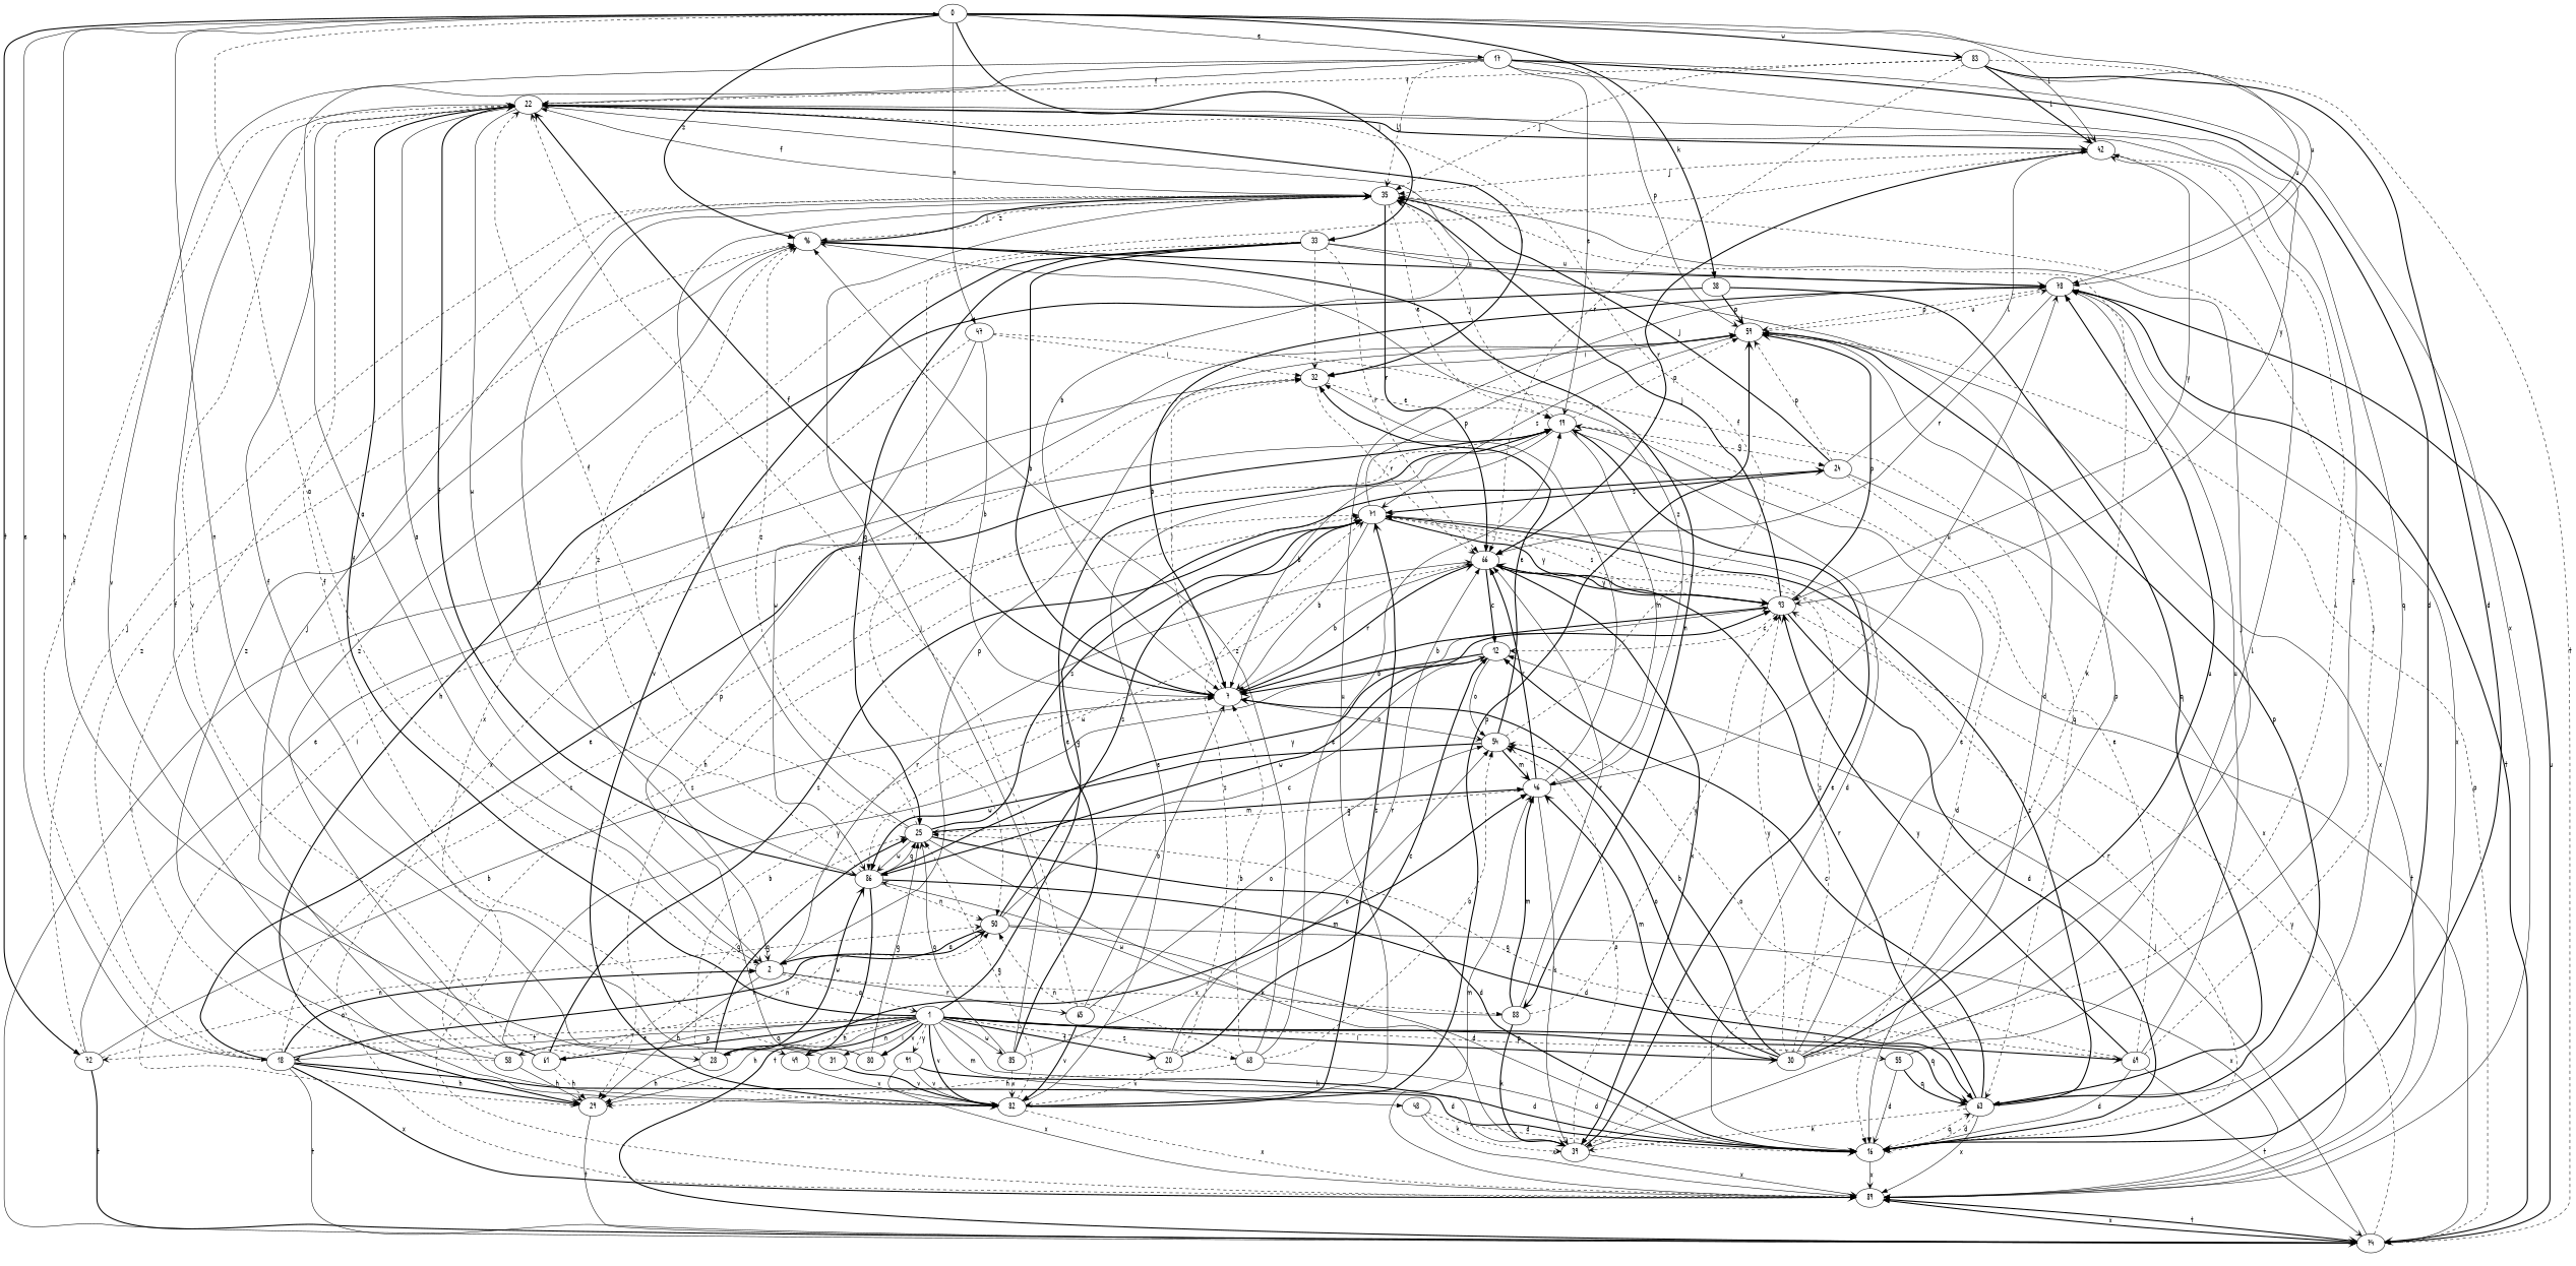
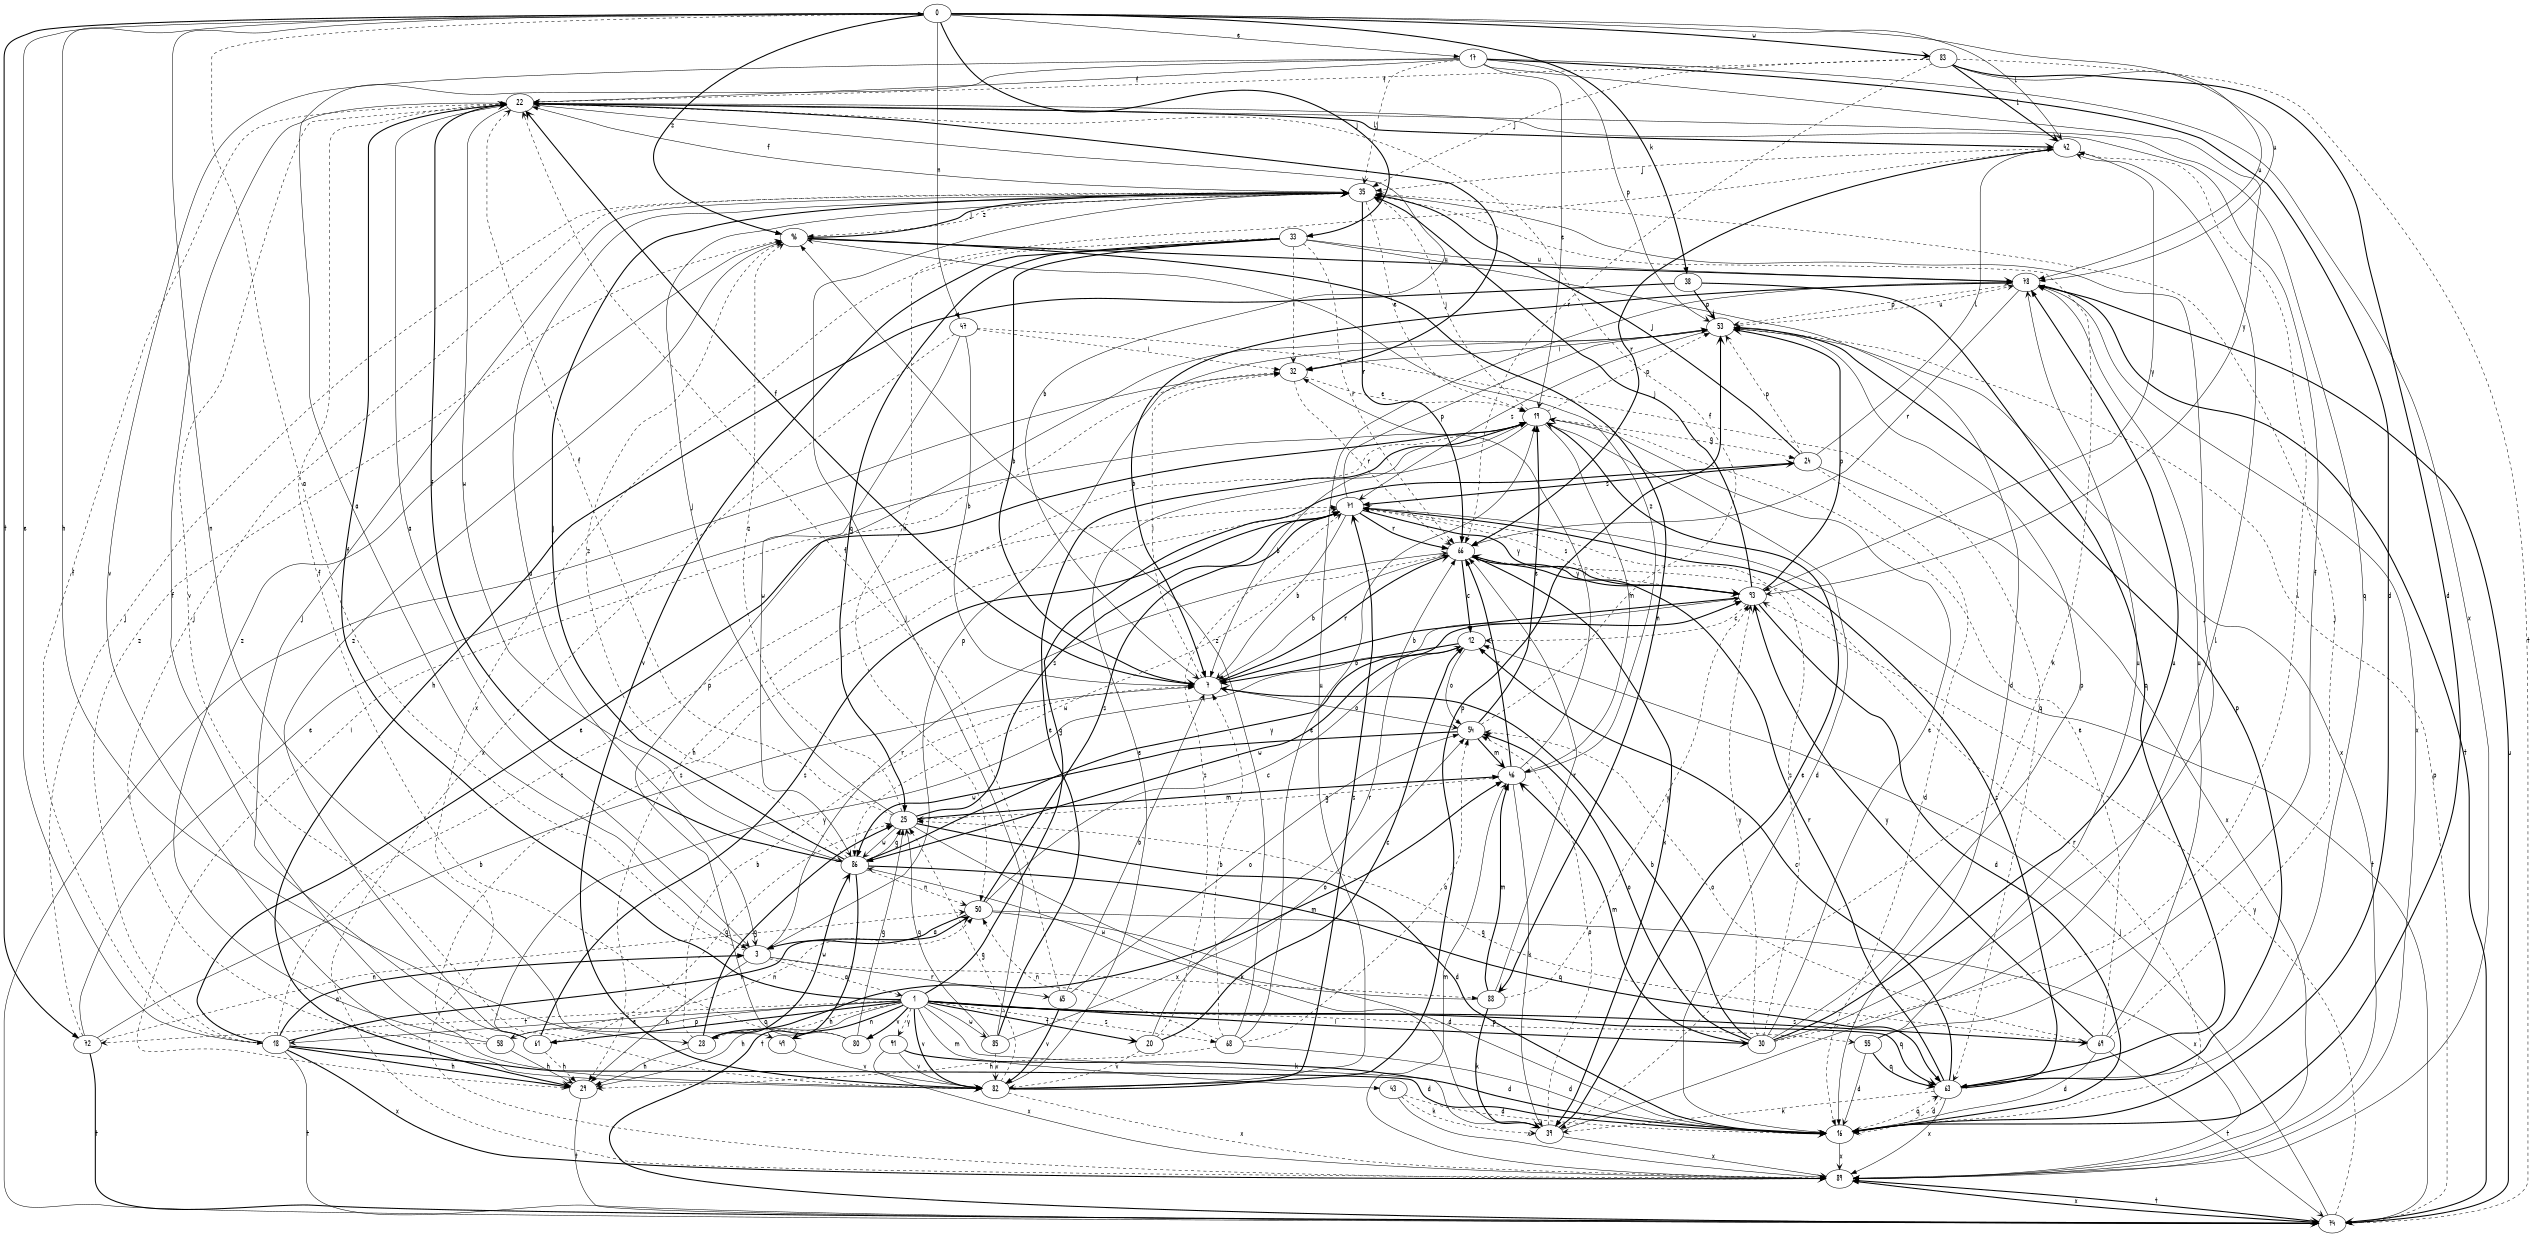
  strict digraph {
    fontname="Patrick Hand"
    node [fontname="Patrick Hand"]
    edge [arrowhead=vee fontname="Patrick Hand" style=solid]
    0
    17
    18
    28
    33
    38
    42
    47
    49
    72
    78
    83
    96
    22
    82
-   3 [label=2]
-   59
+   3
+   59 [label=53]
    16
    89
    19
    35
    93
    29
    50
    71
    74
    7
    86
    46
    25
    66
    32
    63
    88
    1
    20
    24
    30
-   31
    39
-   43 [label=48]
+   43
    55
    58
    61
    68
    69
    80
    85
    91
    12
    54
    65
    0 -> 17 [arrowhead=normal label=e]
    0 -> 18 [arrowhead=normal label=e]
    0 -> 28 [label=h]
    0 -> 33 [arrowhead=normal label=j style=bold]
    0 -> 38 [arrowhead=normal label=k style=bold]
    0 -> 42 [label=l]
    0 -> 47 [arrowhead=normal label=n]
    0 -> 49 [label=n]
    0 -> 72 [arrowhead=normal label=t style=bold]
    0 -> 78 [arrowhead=normal label=u]
    0 -> 83 [label=w style=bold]
    0 -> 96 [arrowhead=normal label=z style=bold]
    17 -> 22 [label=f]
    17 -> 82 [arrowhead=normal label=v]
    17 -> 3 [arrowhead=normal label=a]
    17 -> 59 [label=p]
    17 -> 16 [label=d style=bold]
    17 -> 89 [label=x]
    17 -> 19 [label=e]
    17 -> 35 [label=j style=dashed]
    17 -> 93 [label=y]
    18 -> 96 [label=z style=dashed]
    18 -> 22 [arrowhead=normal label=f style=dashed]
    18 -> 3 [arrowhead=normal label=a style=bold]
    18 -> 16 [arrowhead=normal label=d style=bold]
    18 -> 89 [label=x style=bold]
    18 -> 19 [arrowhead=normal label=e style=bold]
    18 -> 29 [label=h style=bold]
    18 -> 50 [label=n style=bold]
    18 -> 71 [arrowhead=normal label=s style=dashed]
    18 -> 74 [label=t]
    28 -> 29 [arrowhead=normal label=h]
    28 -> 7 [arrowhead=normal label=b style=dashed]
    28 -> 86 [label=w style=bold]
    28 -> 46 [arrowhead=normal label=m style=bold]
    28 -> 25 [arrowhead=normal label=g style=bold]
    33 -> 78 [arrowhead=normal label=u]
    33 -> 82 [label=v style=bold]
    33 -> 16 [arrowhead=normal label=d]
    33 -> 89 [arrowhead=normal label=x style=dashed]
    33 -> 7 [label=b style=bold]
    33 -> 25 [arrowhead=normal label=g style=bold]
    33 -> 66 [arrowhead=normal label=r style=dashed]
    33 -> 32 [label=i style=dashed]
    38 -> 59 [label=p style=bold]
    38 -> 29 [label=h style=bold]
    38 -> 63 [arrowhead=normal label=q style=bold]
    42 -> 35 [arrowhead=normal label=j style=dashed]
    42 -> 93 [arrowhead=normal label=y]
    42 -> 50 [arrowhead=normal label=n style=dashed]
    42 -> 66 [arrowhead=normal label=r style=bold]
    47 -> 89 [arrowhead=normal label=x style=dashed]
    47 -> 7 [arrowhead=normal label=b]
    47 -> 86 [label=w]
    47 -> 32 [arrowhead=normal label=i style=dashed]
    47 -> 63 [label=q style=dashed]
    49 -> 82 [arrowhead=normal label=v]
    72 -> 19 [arrowhead=normal label=e]
    72 -> 35 [label=j style=dashed]
    72 -> 50 [label=n style=dashed]
    72 -> 74 [arrowhead=normal label=t style=bold]
    72 -> 7 [arrowhead=normal label=b]
    78 -> 59 [label=p style=dashed]
    78 -> 89 [arrowhead=normal label=x]
    78 -> 74 [label=t style=bold]
    78 -> 7 [arrowhead=normal label=b style=bold]
    78 -> 66 [label=r]
    83 -> 42 [label=l style=bold]
    83 -> 78 [arrowhead=normal label=u]
    83 -> 22 [label=f style=dashed]
    83 -> 16 [arrowhead=normal label=d style=bold]
    83 -> 35 [arrowhead=normal label=j style=dashed]
    83 -> 74 [arrowhead=normal label=t style=dashed]
    83 -> 66 [arrowhead=normal label=r style=dashed]
    96 -> 78 [label=u style=bold]
    96 -> 35 [label=j style=bold]
    96 -> 88 [label=n style=bold]
    22 -> 42 [label=l style=bold]
    22 -> 82 [label=v style=dashed]
    22 -> 3 [label=a]
-   22 -> 7 [arrowhead=normal label=b]
+   22 -> 7 [label=b]
    22 -> 86 [label=w]
    22 -> 32 [arrowhead=normal label=i style=bold]
    22 -> 63 [arrowhead=normal label=q]
    82 -> 78 [arrowhead=normal label=u]
    82 -> 22 [arrowhead=normal label=f]
    82 -> 59 [label=p style=bold]
    82 -> 89 [arrowhead=normal label=x style=dashed]
    82 -> 19 [label=e]
    82 -> 71 [label=s style=bold]
    82 -> 25 [arrowhead=normal label=g style=dashed]
    3 -> 0 [arrowhead=normal label=a style=dashed]
    3 -> 59 [arrowhead=normal label=p]
    3 -> 29 [arrowhead=normal label=h]
    3 -> 66 [label=r]
    3 -> 88 [arrowhead=normal label=x style=dashed]
    3 -> 1 [label=a style=dashed]
    3 -> 65 [label=r]
    59 -> 78 [label=u style=dashed]
    59 -> 89 [label=x]
    59 -> 71 [label=s]
    59 -> 32 [arrowhead=normal label=i]
    16 -> 89 [label=x]
    16 -> 66 [label=r style=dashed]
    16 -> 63 [label=q style=dashed]
    89 -> 74 [label=t style=bold]
    89 -> 46 [label=m]
    19 -> 59 [arrowhead=normal label=p style=dashed]
    19 -> 16 [arrowhead=normal label=d]
    19 -> 35 [label=j style=dashed]
    19 -> 29 [arrowhead=normal label=h style=dashed]
    19 -> 7 [arrowhead=normal label=b]
    19 -> 46 [arrowhead=normal label=m]
    19 -> 24 [arrowhead=normal label=g style=dashed]
    35 -> 96 [arrowhead=normal label=z style=dashed]
    35 -> 22 [arrowhead=normal label=f]
    35 -> 3 [label=a]
    35 -> 19 [arrowhead=normal label=e style=dashed]
    35 -> 66 [arrowhead=normal label=r style=bold]
    35 -> 39 [arrowhead=normal label=k style=dashed]
    93 -> 59 [label=p style=bold]
    93 -> 16 [arrowhead=normal label=d style=bold]
    93 -> 35 [label=j style=bold]
    93 -> 71 [arrowhead=normal label=s style=dashed]
    93 -> 7 [arrowhead=normal label=b style=bold]
    93 -> 12 [label=c style=dashed]
    29 -> 74 [arrowhead=normal label=t]
    29 -> 32 [arrowhead=normal label=i style=dashed]
    50 -> 3 [arrowhead=normal label=a style=bold]
    50 -> 16 [label=d]
    50 -> 89 [label=x]
    50 -> 71 [arrowhead=normal label=s style=bold]
    50 -> 12 [label=c]
    71 -> 59 [label=p]
    71 -> 93 [arrowhead=normal label=y style=bold]
    71 -> 74 [arrowhead=normal label=t]
    71 -> 7 [label=b]
+   71 -> 66 [arrowhead=normal label=r style=bold]
    74 -> 78 [arrowhead=normal label=u style=bold]
    74 -> 59 [arrowhead=normal label=p style=dashed]
    74 -> 89 [arrowhead=normal label=x style=bold]
    74 -> 93 [label=y style=dashed]
    74 -> 32 [arrowhead=normal label=i]
    74 -> 12 [arrowhead=normal label=j]
    7 -> 22 [label=f style=bold]
    7 -> 66 [label=r style=bold]
    7 -> 32 [label=i style=dashed]
    7 -> 54 [label=o]
    86 -> 96 [label=z style=dashed]
    86 -> 22 [label=f style=bold]
+   86 -> 35 [label=j style=bold]
    86 -> 93 [arrowhead=normal label=y style=bold]
    86 -> 50 [label=n style=dashed]
    86 -> 74 [label=t style=bold]
    86 -> 25 [arrowhead=normal label=g]
-   86 -> 63 [arrowhead=normal label=d style=bold]
-   46 -> 78 [label=u]
+   86 -> 63 [arrowhead=normal label=q style=bold]
+   55 -> 78 [label=u]
    46 -> 96 [label=z]
    46 -> 25 [label=g style=dashed]
    46 -> 66 [arrowhead=normal label=r style=bold]
    46 -> 32 [arrowhead=normal label=i]
    46 -> 39 [label=k]
    25 -> 96 [label=z style=dashed]
    25 -> 22 [label=f style=dashed]
    25 -> 16 [label=d style=bold]
    25 -> 35 [label=j]
    25 -> 71 [arrowhead=normal label=s style=bold]
    25 -> 86 [label=w]
    25 -> 46 [arrowhead=normal label=m style=bold]
    25 -> 39 [label=k]
    66 -> 93 [label=y style=bold]
    66 -> 7 [arrowhead=normal label=b]
    66 -> 86 [arrowhead=normal label=w style=dashed]
    66 -> 39 [arrowhead=normal label=k style=bold]
    66 -> 12 [arrowhead=normal label=c style=bold]
    32 -> 19 [label=e style=dashed]
    32 -> 66 [label=r style=dashed]
    63 -> 59 [arrowhead=normal label=p style=bold]
    63 -> 16 [label=d style=dashed]
    63 -> 89 [arrowhead=normal label=x]
    63 -> 71 [label=s style=bold]
    63 -> 66 [label=r style=bold]
    63 -> 39 [label=k style=dashed]
    63 -> 12 [arrowhead=normal label=c style=bold]
    88 -> 93 [arrowhead=normal label=y style=dashed]
    88 -> 86 [label=w]
    88 -> 46 [arrowhead=normal label=m style=bold]
    88 -> 66 [arrowhead=normal label=r]
    88 -> 39 [label=k style=bold]
    1 -> 18 [label=e]
    1 -> 28 [arrowhead=normal label=h style=dashed]
    1 -> 49 [label=n style=bold]
    1 -> 72 [label=t style=dashed]
    1 -> 22 [label=f style=bold]
    1 -> 82 [arrowhead=normal label=v style=bold]
    1 -> 29 [label=h]
    1 -> 63 [label=q style=bold]
    1 -> 20 [label=f style=bold]
    1 -> 24 [label=g style=bold]
    1 -> 30 [label=i style=bold]
-   1 -> 31 [arrowhead=normal label=i]
    1 -> 39 [label=k]
    1 -> 43 [arrowhead=normal label=m]
    1 -> 55 [label=p style=dashed]
    1 -> 58 [label=p]
    1 -> 61 [arrowhead=normal label=q style=bold]
    1 -> 68 [arrowhead=normal label=s style=dashed]
    1 -> 69 [label=s style=bold]
    1 -> 80 [arrowhead=normal label=v style=bold]
    1 -> 85 [label=w]
    1 -> 91 [label=y style=dashed]
    20 -> 82 [label=v style=dashed]
    20 -> 71 [label=s style=dashed]
    20 -> 66 [arrowhead=normal label=r]
    20 -> 12 [arrowhead=normal label=c style=bold]
    24 -> 42 [arrowhead=normal label=l]
    24 -> 59 [label=p style=dashed]
    24 -> 16 [arrowhead=normal label=d style=dashed]
    24 -> 89 [arrowhead=normal label=x]
    24 -> 35 [label=j style=bold]
    24 -> 71 [arrowhead=normal label=s style=bold]
    30 -> 42 [arrowhead=normal label=l style=dashed]
    30 -> 78 [arrowhead=normal label=u style=bold]
    30 -> 59 [arrowhead=normal label=p]
    30 -> 19 [label=e]
    30 -> 35 [arrowhead=normal label=j]
    30 -> 93 [label=y style=dashed]
    30 -> 71 [arrowhead=normal label=s style=dashed]
    30 -> 7 [label=b style=bold]
    30 -> 46 [label=m style=bold]
    30 -> 54 [label=o style=bold]
-   31 -> 22 [arrowhead=normal label=f]
-   31 -> 82 [arrowhead=normal label=v style=bold]
    39 -> 42 [label=l]
    39 -> 89 [label=x]
    39 -> 19 [label=e style=bold]
    39 -> 54 [arrowhead=normal label=o style=dashed]
    43 -> 16 [label=d style=dashed]
    43 -> 89 [arrowhead=normal label=x]
    43 -> 39 [label=k style=dashed]
    55 -> 22 [label=f]
    55 -> 16 [label=d]
    55 -> 63 [label=q style=bold]
    58 -> 96 [label=z]
    58 -> 35 [arrowhead=normal label=j style=dashed]
    58 -> 29 [label=h]
    58 -> 50 [arrowhead=normal label=n style=dashed]
    58 -> 71 [label=s style=dashed]
    61 -> 96 [label=z]
    61 -> 35 [label=j]
    61 -> 93 [label=y]
    61 -> 29 [arrowhead=normal label=h style=dashed]
    61 -> 71 [arrowhead=normal label=s style=bold]
    61 -> 25 [label=g style=dashed]
    68 -> 96 [arrowhead=normal label=z]
    68 -> 16 [label=d]
    68 -> 19 [arrowhead=normal label=e]
    68 -> 29 [label=h style=dashed]
    68 -> 50 [arrowhead=normal label=n style=dashed]
    68 -> 7 [arrowhead=normal label=b style=dashed]
    68 -> 54 [arrowhead=normal label=o style=dashed]
    69 -> 78 [arrowhead=normal label=u]
    69 -> 16 [label=d]
    69 -> 19 [label=e style=dashed]
    69 -> 35 [label=j style=dashed]
    69 -> 93 [label=y style=bold]
    69 -> 74 [label=t]
    69 -> 25 [arrowhead=normal label=g style=dashed]
    69 -> 54 [label=o style=dashed]
    80 -> 22 [arrowhead=normal label=f style=dashed]
    80 -> 59 [label=p]
    80 -> 25 [arrowhead=normal label=g]
    85 -> 82 [label=v style=dashed]
    85 -> 19 [arrowhead=normal label=e style=bold]
    85 -> 35 [arrowhead=normal label=j]
    85 -> 25 [label=g]
    85 -> 54 [arrowhead=normal label=o]
    91 -> 82 [arrowhead=normal label=v]
    91 -> 16 [arrowhead=normal label=d style=bold]
    91 -> 89 [label=x]
    12 -> 7 [label=b style=bold]
    12 -> 86 [arrowhead=normal label=w style=bold]
    12 -> 54 [arrowhead=normal label=o]
    54 -> 22 [label=f style=dashed]
-   54 -> 32 [arrowhead=normal label=e style=bold]
+   54 -> 19 [arrowhead=normal label=e style=bold]
    54 -> 86 [arrowhead=normal label=w style=bold]
    54 -> 46 [label=m style=bold]
    65 -> 22 [label=f style=dashed]
    65 -> 82 [arrowhead=normal label=v style=bold]
    65 -> 7 [label=b]
    65 -> 54 [arrowhead=normal label=o]
  }
